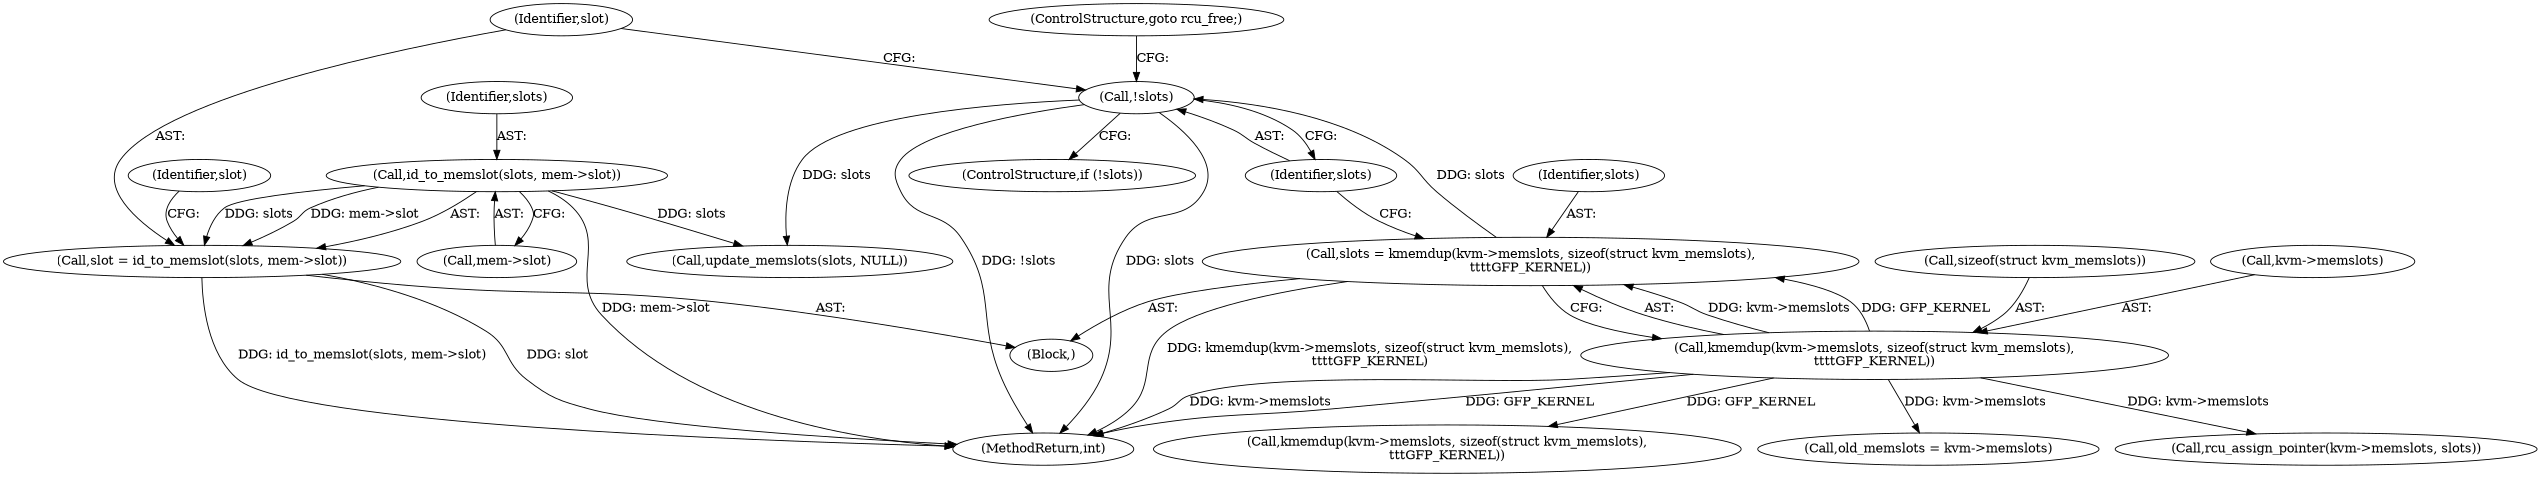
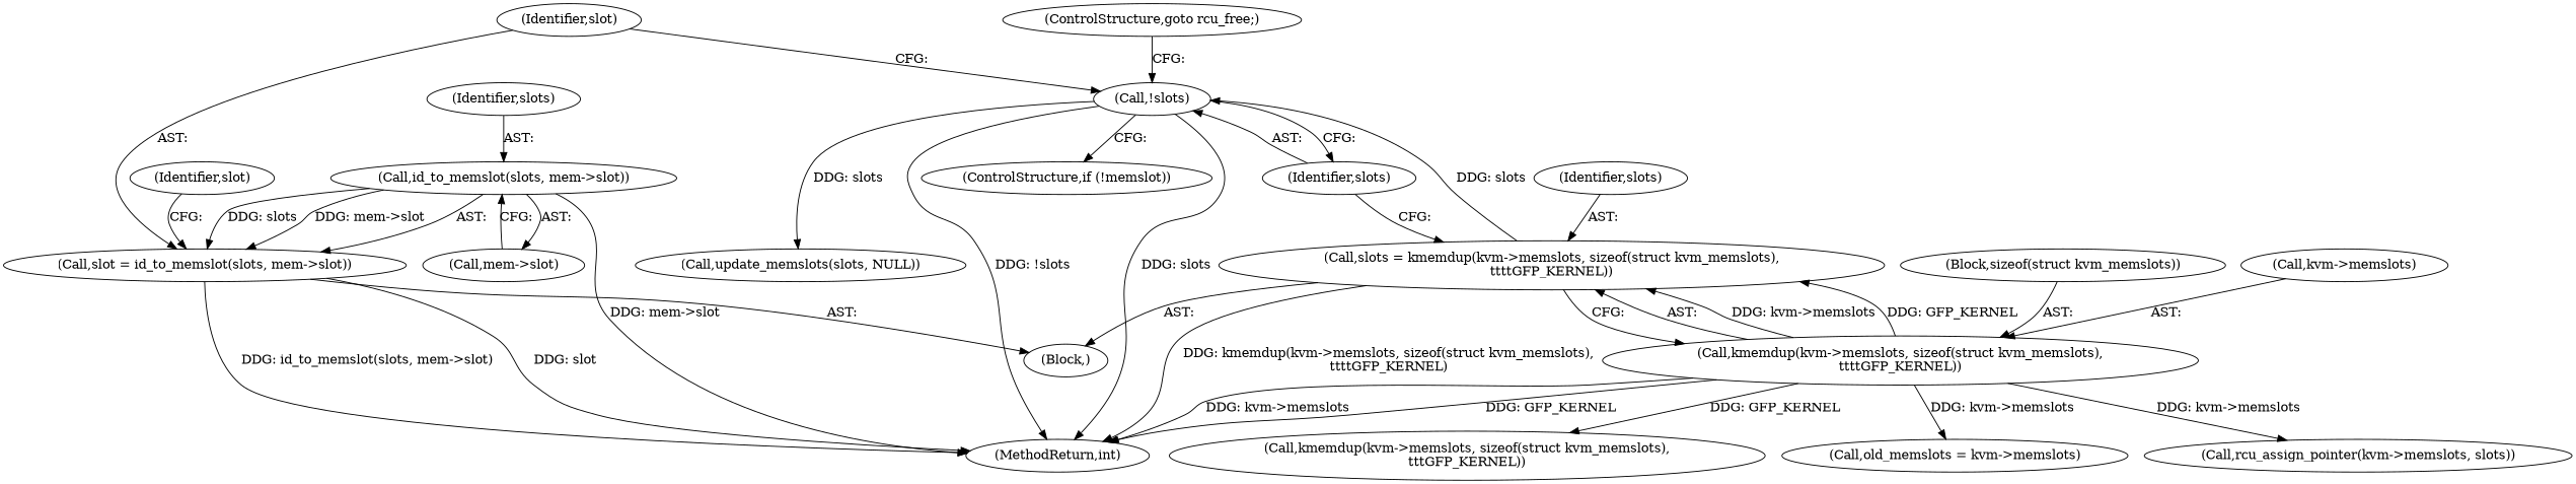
  digraph {
    n1 [label="(Call,slot = id_to_memslot(slots, mem->slot))"]
    n2 [label="(MethodReturn,int)"]
    n3 [label="(Block,)"]
    n4 [label="(Call,id_to_memslot(slots, mem->slot))"]
    n5 [label="(Call,update_memslots(slots, NULL))"]
    n6 [label="(Call,mem->slot)"]
    n7 [label="(Call,!slots)"]
-   n8 [label="(ControlStructure,if (!slots))"]
+   n8 [label="(ControlStructure,if (!memslot))"]
    n9 [label="(Identifier,slots)"]
    n10 [label="(Call,slots = kmemdup(kvm->memslots, sizeof(struct kvm_memslots),\n\t\t\t\tGFP_KERNEL))"]
    n11 [label="(Call,kmemdup(kvm->memslots, sizeof(struct kvm_memslots),\n\t\t\t\tGFP_KERNEL))"]
    n12 [label="(Call,old_memslots = kvm->memslots)"]
    n13 [label="(Call,rcu_assign_pointer(kvm->memslots, slots))"]
    n14 [label="(Call,kmemdup(kvm->memslots, sizeof(struct kvm_memslots),\n\t\t\tGFP_KERNEL))"]
    n15 [label="(Identifier,slots)"]
    n16 [label="(Identifier,slots)"]
    n17 [label="(Identifier,slot)"]
-   n18 [label="(Call,sizeof(struct kvm_memslots))"]
+   n18 [label="(Block,sizeof(struct kvm_memslots))"]
    n19 [label="(ControlStructure,goto rcu_free;)"]
    n20 [label="(Call,kvm->memslots)"]
    n21 [label="(Identifier,slot)"]
    n1 -> n2 [label="DDG: id_to_memslot(slots, mem->slot)"]
    n1 -> n2 [label="DDG: slot"]
    n1 -> n3 [label="AST: "]
    n4 -> n1 [label="AST: "]
    n4 -> n1 [label="DDG: slots"]
    n4 -> n1 [label="DDG: mem->slot"]
    n4 -> n2 [label="DDG: mem->slot"]
-   n4 -> n5 [label="DDG: slots"]
-   n4 -> n6 [label="CFG: "]
-   n6 -> n4 [label="AST: "]
+   n4 -> n6 [label="AST: "]
+   n6 -> n4 [label="CFG: "]
    n7 -> n2 [label="DDG: !slots"]
    n7 -> n2 [label="DDG: slots"]
    n7 -> n5 [label="DDG: slots"]
    n7 -> n8 [label="CFG: "]
    n7 -> n9 [label="CFG: "]
    n9 -> n7 [label="AST: "]
    n9 -> n10 [label="CFG: "]
    n10 -> n2 [label="DDG: kmemdup(kvm->memslots, sizeof(struct kvm_memslots),\n\t\t\t\tGFP_KERNEL)"]
    n10 -> n3 [label="AST: "]
    n10 -> n7 [label="DDG: slots"]
    n10 -> n11 [label="CFG: "]
    n11 -> n2 [label="DDG: kvm->memslots"]
    n11 -> n2 [label="DDG: GFP_KERNEL"]
    n11 -> n10 [label="AST: "]
    n11 -> n10 [label="DDG: kvm->memslots"]
    n11 -> n10 [label="DDG: GFP_KERNEL"]
    n11 -> n12 [label="DDG: kvm->memslots"]
    n11 -> n13 [label="DDG: kvm->memslots"]
    n11 -> n14 [label="DDG: GFP_KERNEL"]
    n15 -> n4 [label="AST: "]
    n16 -> n10 [label="AST: "]
    n17 -> n1 [label="AST: "]
    n17 -> n7 [label="CFG: "]
    n18 -> n11 [label="AST: "]
    n19 -> n7 [label="CFG: "]
    n20 -> n11 [label="AST: "]
    n21 -> n1 [label="CFG: "]
  }
